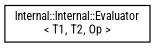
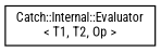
  digraph {
    rankdir=TB
    fontname="Roboto Condensed"
-   n1 [color=black fillcolor=white fontname="Roboto Condensed" fontsize=10 height=0.2 label="Internal::Internal::Evaluator\l\< T1, T2, Op \>" shape=record style=filled width=0.4]
+   n1 [color=black fillcolor=white fontname="Roboto Condensed" fontsize=10 height=0.2 label="Catch::Internal::Evaluator\l\< T1, T2, Op \>" shape=record style=filled width=0.4]
  }
